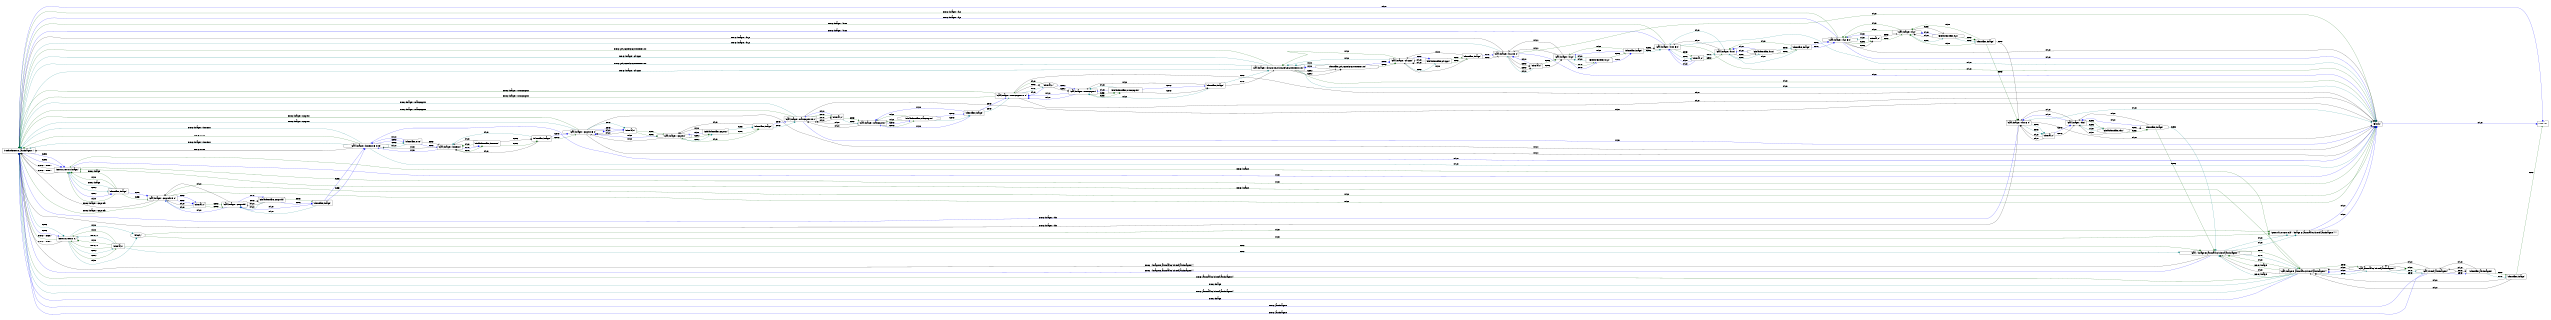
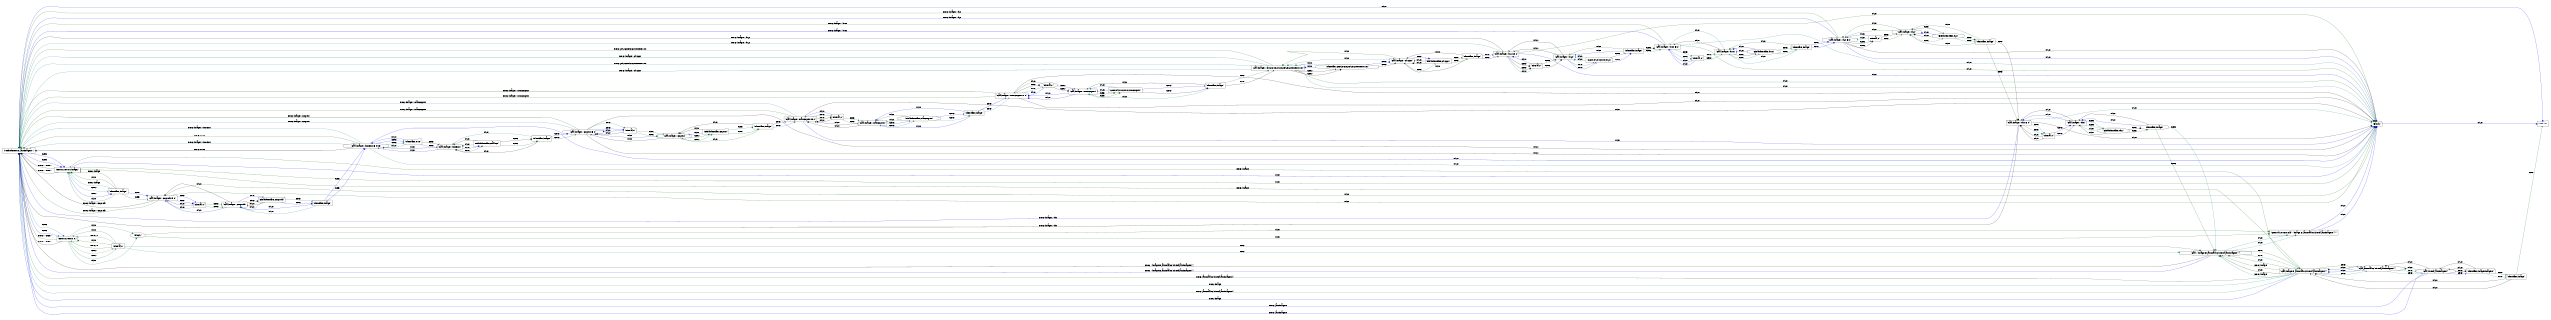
  digraph {
    rankdir=LR
    node [shape=folder]
    edge [arrowhead=tee color=darkgreen]
    n1 [label="(MethodReturn,jas_image_t *)"]
    n2 [label="(Return,return image;)" shape=box]
    n3 [label="(Return,return 0;)" shape=note]
    1000101
    n5 [label="(Block,)" shape=note]
    n6 [label="(Identifier,image)"]
    n7 [label="(Block,)" shape=octagon]
    n8 [label="(Literal,0)"]
    n9 [label="(Call,image->tly_ = 0)" shape=octagon]
    n10 [label="(Literal,0)"]
    n11 [label="(Call,image->tly_)" shape=octagon]
    n12 [label="(FieldIdentifier,tly_)" shape=octagon]
    n13 [label="(Identifier,image)"]
    n14 [label="(Call,image->tlx_ = 0)" shape=note]
    n15 [label="(Literal,0)"]
    n16 [label="(Call,image->brx_ = 0)" shape=box]
    n17 [label="(Literal,0)"]
    n18 [label="(Call,image->brx_)"]
    n19 [label="(FieldIdentifier,brx_)" shape=octagon]
    n20 [label="(Identifier,image)" shape=box]
    n21 [label="(Call,image->bry_ = 0)" shape=box]
    n22 [label="(Literal,0)" shape=note]
    n23 [label="(Call,image->bry_)" shape=box]
-   n24 [label="(FieldIdentifier,bry_)" shape=note]
+   n24 [label="(ControlStructure,bry_)" shape=note]
    n25 [label="(Identifier,image)" shape=box]
    n26 [label="(Call,image->clrspc_ = JAS_CLRSPC_UNKNOWN)"]
-   n27 [label="(Identifier,JAS_CLRSPC_UNKNOWN)" shape=octagon]
+   n27 [label="(Identifier,CLRSPC_CLRSPC_UNKNOWN)" shape=octagon]
    n28 [label="(Call,image->clrspc_)" shape=box]
    n29 [label="(FieldIdentifier,clrspc_)"]
    n30 [label="(Identifier,image)" shape=note]
    n31 [label="(Call,image->numcmpts_ = 0)" shape=box]
    n32 [label="(Literal,0)" shape=octagon]
    n33 [label="(Call,image->numcmpts_)" shape=box]
-   n34 [label="(FieldIdentifier,numcmpts_)" shape=box]
+   n34 [label="(ControlStructure,numcmpts_)" shape=box]
    n35 [label="(Identifier,image)"]
    n36 [label="(Call,image->maxcmpts_ = 0)"]
    n37 [label="(Literal,0)"]
    n38 [label="(Call,image->maxcmpts_)" shape=box]
    n39 [label="(FieldIdentifier,maxcmpts_)" shape=octagon]
    n40 [label="(Identifier,image)"]
    n41 [label="(Literal,0)" shape=note]
    n42 [label="(Call,image->cmpts_ = 0)" shape=octagon]
    n43 [label="(Call,image->cmpts_)" shape=octagon]
    n44 [label="(FieldIdentifier,cmpts_)"]
    n45 [label="(Identifier,image)" shape=box]
    n46 [label="(Call,image->inmem_ = true)" shape=octagon]
    n47 [label="(Identifier,true)"]
    n48 [label="(Call,image->inmem_)" shape=box]
-   n49 [label="(FieldIdentifier,inmem_)" shape=box]
+   n49 [label="(FieldIdentifier,malloc_)" shape=box]
    n50 [label="(Identifier,image)" shape=note]
    n51 [label="(Literal,0)" shape=note]
    n52 [label="(Call,image->cmprof_ = 0)"]
    n53 [label="(Call,image->cmprof_)"]
    n54 [label="(FieldIdentifier,cmprof_)" shape=note]
    n55 [label="(Identifier,image)"]
    n56 [label="(ControlStructure,if (!(image = jas_malloc(sizeof(jas_image_t)))))" shape=box]
    n57 [label="(Call,jas_malloc(sizeof(jas_image_t)))" shape=octagon]
    n58 [label="(Call,sizeof(jas_image_t))" shape=octagon]
    n59 [label="(Call,image = jas_malloc(sizeof(jas_image_t)))"]
-   n60 [label="(Identifier,jas_image_t)" shape=note]
+   n60 [label="(Identifier,image_image_t)" shape=note]
    n61 [label="(Call,!(image = jas_malloc(sizeof(jas_image_t))))" shape=octagon]
    n62 [label="(Identifier,image)"]
    n63 [label="(Call,image->tlx_)" shape=note]
    n64 [label="(FieldIdentifier,tlx_)" shape=octagon]
    n65 [label="(Identifier,image)" shape=octagon]
    n1 -> n2 [arrowhead=box color=blue label="CFG: "]
    n1 -> n2 [arrowhead=box color=blue label="CFG: "]
    n1 -> n3 [arrowhead=box color=teal label="CFG: "]
    n1 -> n3 [color=blue label="CFG: "]
    n1 -> 1000101 [arrowhead=box color=blue label="AST: "]
    n2 -> n1 [arrowhead=box color=black label="DDG: <RET>"]
    n2 -> n1 [color=black label="DDG: <RET>"]
    n2 -> n5 [arrowhead=box color=blue label="AST: "]
    n2 -> n5 [arrowhead=box label="AST: "]
    n2 -> n6 [color=teal label="CFG: "]
    n2 -> n6 [arrowhead=box color=blue label="CFG: "]
    n3 -> n1 [arrowhead=box label="DDG: <RET>"]
    n3 -> n1 [arrowhead=box color=black label="DDG: <RET>"]
    n3 -> n7 [arrowhead=box color=teal label="AST: "]
    n3 -> n7 [arrowhead=box color=teal label="AST: "]
    n3 -> n8 [color=teal label="CFG: "]
    n3 -> n8 [label="CFG: "]
    n5 -> 1000101 [arrowhead=box color=blue label="AST: "]
    n6 -> n2 [arrowhead=box label="AST: "]
    n6 -> n2 [label="DDG: image"]
    n6 -> n2 [arrowhead=box label="AST: "]
    n6 -> n2 [arrowhead=box color=teal label="DDG: image"]
    n6 -> n52 [arrowhead=box color=blue label="CFG: "]
    n6 -> n52 [label="CFG: "]
    n7 -> n56 [arrowhead=box label="AST: "]
    n7 -> n56 [arrowhead=box label="AST: "]
    n8 -> n3 [label="AST: "]
    n8 -> n3 [color=teal label="DDG: 0"]
    n8 -> n3 [arrowhead=box label="AST: "]
    n8 -> n3 [label="DDG: 0"]
    n8 -> n61 [arrowhead=box label="CFG: "]
    n8 -> n61 [arrowhead=box color=teal label="CFG: "]
    n9 -> n1 [label="DDG: image->tly_"]
    n9 -> n1 [color=blue label="DDG: image->tly_"]
    n9 -> n5 [color=black label="AST: "]
    n9 -> n5 [color=blue label="AST: "]
    n9 -> n10 [label="CFG: "]
    n9 -> n10 [arrowhead=box color=black label="CFG: "]
    n10 -> n9 [color=blue label="AST: "]
    n10 -> n9 [color=teal label="AST: "]
    n10 -> n11 [color=black label="CFG: "]
    n10 -> n11 [label="CFG: "]
    n11 -> n9 [arrowhead=box label="AST: "]
    n11 -> n9 [arrowhead=box label="AST: "]
    n11 -> n12 [color=teal label="CFG: "]
    n11 -> n12 [color=black label="CFG: "]
    n12 -> n11 [arrowhead=box color=blue label="AST: "]
    n12 -> n11 [arrowhead=box color=black label="AST: "]
    n12 -> n13 [color=teal label="CFG: "]
    n12 -> n13 [arrowhead=box label="CFG: "]
    n13 -> n11 [arrowhead=box label="AST: "]
    n13 -> n11 [arrowhead=box label="AST: "]
    n13 -> n14 [arrowhead=box color=black label="CFG: "]
    n13 -> n14 [arrowhead=box label="CFG: "]
    n14 -> n1 [color=blue label="DDG: image->tlx_"]
    n14 -> n1 [arrowhead=box color=black label="DDG: image->tlx_"]
    n14 -> n5 [arrowhead=box color=teal label="AST: "]
    n14 -> n5 [arrowhead=box color=black label="AST: "]
    n14 -> n15 [arrowhead=box color=teal label="CFG: "]
    n14 -> n15 [arrowhead=box color=teal label="CFG: "]
    n15 -> n14 [color=black label="AST: "]
    n15 -> n14 [arrowhead=box color=black label="AST: "]
    n15 -> n63 [arrowhead=box color=blue label="CFG: "]
    n15 -> n63 [color=black label="CFG: "]
    n16 -> n1 [arrowhead=box label="DDG: image->brx_"]
    n16 -> n1 [color=blue label="DDG: image->brx_"]
    n16 -> n5 [arrowhead=box color=teal label="AST: "]
    n16 -> n5 [label="AST: "]
    n16 -> n17 [label="CFG: "]
    n16 -> n17 [arrowhead=box color=teal label="CFG: "]
    n17 -> n16 [color=blue label="AST: "]
    n17 -> n16 [color=blue label="AST: "]
    n17 -> n18 [color=teal label="CFG: "]
    n17 -> n18 [label="CFG: "]
    n18 -> n16 [color=teal label="AST: "]
    n18 -> n16 [color=black label="AST: "]
    n18 -> n19 [color=black label="CFG: "]
    n18 -> n19 [color=teal label="CFG: "]
    n19 -> n18 [arrowhead=box color=blue label="AST: "]
    n19 -> n18 [color=blue label="AST: "]
    n19 -> n20 [label="CFG: "]
    n19 -> n20 [color=teal label="CFG: "]
    n20 -> n9 [arrowhead=box color=blue label="CFG: "]
    n20 -> n9 [arrowhead=box color=blue label="CFG: "]
    n20 -> n18 [arrowhead=box label="AST: "]
    n20 -> n18 [color=teal label="AST: "]
    n21 -> n1 [color=black label="DDG: image->bry_"]
    n21 -> n1 [color=teal label="DDG: image->bry_"]
    n21 -> n5 [arrowhead=box label="AST: "]
    n21 -> n5 [color=blue label="AST: "]
    n21 -> n22 [arrowhead=box color=black label="CFG: "]
    n21 -> n22 [arrowhead=box color=black label="CFG: "]
    n22 -> n21 [color=teal label="AST: "]
    n22 -> n21 [arrowhead=box color=blue label="AST: "]
    n22 -> n23 [arrowhead=box color=black label="CFG: "]
    n22 -> n23 [arrowhead=box label="CFG: "]
    n23 -> n21 [color=black label="AST: "]
    n23 -> n21 [color=black label="AST: "]
    n23 -> n24 [label="CFG: "]
    n23 -> n24 [color=blue label="CFG: "]
    n24 -> n23 [color=teal label="AST: "]
    n24 -> n23 [arrowhead=box color=teal label="AST: "]
    n24 -> n25 [arrowhead=box color=blue label="CFG: "]
    n24 -> n25 [label="CFG: "]
    n25 -> n16 [arrowhead=box color=teal label="CFG: "]
    n25 -> n16 [arrowhead=box color=black label="CFG: "]
    n25 -> n23 [color=blue label="AST: "]
    n25 -> n23 [label="AST: "]
    n26 -> n1 [label="DDG: JAS_CLRSPC_UNKNOWN"]
    n26 -> n1 [color=teal label="DDG: image->clrspc_"]
    n26 -> n1 [color=teal label="DDG: JAS_CLRSPC_UNKNOWN"]
    n26 -> n1 [arrowhead=box color=teal label="DDG: image->clrspc_"]
    n26 -> n5 [label="AST: "]
    n26 -> n5 [arrowhead=box color=teal label="AST: "]
    n26 -> n27 [color=black label="CFG: "]
    n26 -> n27 [arrowhead=box color=black label="CFG: "]
    n27 -> n26 [arrowhead=box color=teal label="AST: "]
    n27 -> n26 [arrowhead=box color=blue label="AST: "]
    n27 -> n28 [arrowhead=box color=blue label="CFG: "]
    n27 -> n28 [arrowhead=box label="CFG: "]
    n28 -> n26 [arrowhead=box label="AST: "]
    n28 -> n26 [arrowhead=box color=teal label="AST: "]
    n28 -> n29 [color=teal label="CFG: "]
    n28 -> n29 [arrowhead=box color=blue label="CFG: "]
    n29 -> n28 [color=black label="AST: "]
    n29 -> n28 [arrowhead=box color=black label="AST: "]
    n29 -> n30 [label="CFG: "]
    n29 -> n30 [label="CFG: "]
    n30 -> n21 [color=blue label="CFG: "]
    n30 -> n21 [color=black label="CFG: "]
    n30 -> n28 [color=black label="AST: "]
    n30 -> n28 [color=black label="AST: "]
    n31 -> n1 [label="DDG: image->numcmpts_"]
    n31 -> n1 [label="DDG: image->numcmpts_"]
    n31 -> n5 [arrowhead=box color=black label="AST: "]
    n31 -> n5 [color=black label="AST: "]
    n31 -> n32 [arrowhead=box color=black label="CFG: "]
    n31 -> n32 [color=teal label="CFG: "]
    n32 -> n31 [color=blue label="AST: "]
    n32 -> n31 [label="AST: "]
    n32 -> n33 [color=blue label="CFG: "]
    n32 -> n33 [arrowhead=box color=black label="CFG: "]
    n33 -> n31 [arrowhead=box color=blue label="AST: "]
    n33 -> n31 [arrowhead=box color=blue label="AST: "]
    n33 -> n34 [arrowhead=box label="CFG: "]
    n33 -> n34 [arrowhead=box label="CFG: "]
    n34 -> n33 [arrowhead=box color=teal label="AST: "]
    n34 -> n33 [color=blue label="AST: "]
    n34 -> n35 [color=blue label="CFG: "]
    n34 -> n35 [arrowhead=box color=black label="CFG: "]
    n35 -> n26 [arrowhead=box color=teal label="CFG: "]
    n35 -> n26 [color=black label="CFG: "]
    n35 -> n33 [color=black label="AST: "]
    n35 -> n33 [arrowhead=box color=teal label="AST: "]
    n36 -> n1 [color=teal label="DDG: image->maxcmpts_"]
    n36 -> n1 [label="DDG: image->maxcmpts_"]
    n36 -> n5 [color=blue label="AST: "]
    n36 -> n5 [color=black label="AST: "]
    n36 -> n37 [label="CFG: "]
    n36 -> n37 [arrowhead=box color=black label="CFG: "]
    n37 -> n36 [arrowhead=box color=black label="AST: "]
    n37 -> n36 [color=blue label="AST: "]
    n37 -> n38 [label="CFG: "]
    n37 -> n38 [color=teal label="CFG: "]
    n38 -> n36 [color=black label="AST: "]
    n38 -> n36 [arrowhead=box color=black label="AST: "]
    n38 -> n39 [color=blue label="CFG: "]
    n38 -> n39 [label="CFG: "]
    n39 -> n38 [label="AST: "]
    n39 -> n38 [label="AST: "]
    n39 -> n40 [color=blue label="CFG: "]
    n39 -> n40 [arrowhead=box color=teal label="CFG: "]
    n40 -> n31 [color=blue label="CFG: "]
    n40 -> n31 [color=teal label="CFG: "]
    n40 -> n38 [arrowhead=box color=blue label="AST: "]
    n40 -> n38 [color=blue label="AST: "]
    n41 -> n42 [arrowhead=box color=blue label="AST: "]
    n41 -> n42 [arrowhead=box color=black label="AST: "]
    n41 -> n43 [label="CFG: "]
    n41 -> n43 [arrowhead=box label="CFG: "]
    n42 -> n1 [label="DDG: image->cmpts_"]
    n42 -> n1 [arrowhead=box color=teal label="DDG: image->cmpts_"]
    n42 -> n5 [arrowhead=box color=black label="AST: "]
    n42 -> n5 [color=black label="AST: "]
    n42 -> n41 [arrowhead=box color=teal label="CFG: "]
    n42 -> n41 [arrowhead=box color=blue label="CFG: "]
    n43 -> n42 [arrowhead=box color=blue label="AST: "]
    n43 -> n42 [color=black label="AST: "]
    n43 -> n44 [arrowhead=box label="CFG: "]
    n43 -> n44 [arrowhead=box color=teal label="CFG: "]
    n44 -> n43 [color=black label="AST: "]
    n44 -> n43 [color=blue label="AST: "]
    n44 -> n45 [arrowhead=box color=teal label="CFG: "]
    n44 -> n45 [arrowhead=box label="CFG: "]
    n45 -> n36 [color=blue label="CFG: "]
    n45 -> n36 [arrowhead=box color=teal label="CFG: "]
    n45 -> n43 [arrowhead=box color=black label="AST: "]
    n45 -> n43 [label="AST: "]
    n46 -> n1 [color=teal label="DDG: image->inmem_"]
    n46 -> n1 [arrowhead=box label="DDG: true"]
    n46 -> n1 [color=teal label="DDG: image->inmem_"]
    n46 -> n1 [arrowhead=box color=black label="DDG: true"]
    n46 -> n5 [color=teal label="AST: "]
    n46 -> n5 [arrowhead=box color=blue label="AST: "]
    n46 -> n47 [color=blue label="CFG: "]
    n46 -> n47 [arrowhead=box color=teal label="CFG: "]
    n47 -> n46 [color=teal label="AST: "]
    n47 -> n46 [arrowhead=box color=blue label="AST: "]
    n47 -> n48 [color=black label="CFG: "]
    n47 -> n48 [color=blue label="CFG: "]
    n48 -> n46 [color=black label="AST: "]
    n48 -> n46 [color=blue label="AST: "]
    n48 -> n49 [arrowhead=box color=blue label="CFG: "]
    n48 -> n49 [arrowhead=box label="CFG: "]
    n49 -> n48 [color=black label="AST: "]
    n49 -> n48 [arrowhead=box label="AST: "]
    n49 -> n50 [arrowhead=box color=black label="CFG: "]
    n49 -> n50 [arrowhead=box label="CFG: "]
    n50 -> n42 [arrowhead=box color=blue label="CFG: "]
    n50 -> n42 [label="CFG: "]
    n50 -> n48 [arrowhead=box color=teal label="AST: "]
    n50 -> n48 [arrowhead=box color=black label="AST: "]
    n51 -> n52 [color=black label="AST: "]
    n51 -> n52 [color=teal label="AST: "]
    n51 -> n53 [label="CFG: "]
    n51 -> n53 [label="CFG: "]
    n52 -> n1 [color=black label="DDG: image->cmprof_"]
    n52 -> n1 [label="DDG: image->cmprof_"]
    n52 -> n5 [arrowhead=box label="AST: "]
    n52 -> n5 [arrowhead=box label="AST: "]
    n52 -> n51 [color=blue label="CFG: "]
    n52 -> n51 [arrowhead=box color=blue label="CFG: "]
    n53 -> n52 [color=blue label="AST: "]
    n53 -> n52 [arrowhead=box color=black label="AST: "]
    n53 -> n54 [color=blue label="CFG: "]
    n53 -> n54 [arrowhead=box color=black label="CFG: "]
    n54 -> n53 [color=black label="AST: "]
    n54 -> n53 [arrowhead=box color=teal label="AST: "]
    n54 -> n55 [label="CFG: "]
    n54 -> n55 [arrowhead=box color=blue label="CFG: "]
    n55 -> n46 [color=blue label="CFG: "]
    n55 -> n46 [arrowhead=box color=blue label="CFG: "]
    n55 -> n53 [arrowhead=box color=blue label="AST: "]
    n55 -> n53 [color=teal label="AST: "]
    n56 -> n5 [arrowhead=box color=blue label="AST: "]
    n56 -> n5 [arrowhead=box color=blue label="AST: "]
    n57 -> n58 [color=teal label="CFG: "]
    n57 -> n58 [color=teal label="CFG: "]
    n57 -> n59 [arrowhead=box color=black label="AST: "]
    n57 -> n59 [arrowhead=box color=blue label="AST: "]
    n58 -> n1 [arrowhead=box color=blue label="DDG: jas_image_t"]
    n58 -> n1 [arrowhead=box color=blue label="DDG: jas_image_t"]
    n58 -> n57 [arrowhead=box color=black label="AST: "]
    n58 -> n57 [arrowhead=box label="AST: "]
    n58 -> n60 [arrowhead=box color=black label="CFG: "]
    n58 -> n60 [color=blue label="CFG: "]
    n59 -> n1 [arrowhead=box label="DDG: jas_malloc(sizeof(jas_image_t))"]
    n59 -> n1 [color=teal label="DDG: image"]
    n59 -> n1 [color=teal label="DDG: jas_malloc(sizeof(jas_image_t))"]
    n59 -> n1 [color=blue label="DDG: image"]
    n59 -> n2 [label="DDG: image"]
    n59 -> n2 [label="DDG: image"]
    n59 -> n57 [color=teal label="CFG: "]
    n59 -> n57 [label="CFG: "]
    n59 -> n61 [arrowhead=box label="AST: "]
    n59 -> n61 [label="DDG: image"]
    n59 -> n61 [arrowhead=box color=black label="AST: "]
    n59 -> n61 [arrowhead=box color=teal label="DDG: image"]
    n60 -> n58 [color=black label="AST: "]
    n60 -> n58 [color=black label="AST: "]
    n60 -> n62 [label="CFG: "]
    n60 -> n62 [color=teal label="CFG: "]
    n61 -> n1 [color=black label="DDG: !(image = jas_malloc(sizeof(jas_image_t)))"]
    n61 -> n1 [color=blue label="DDG: !(image = jas_malloc(sizeof(jas_image_t)))"]
    n61 -> n56 [arrowhead=box color=teal label="AST: "]
    n61 -> n56 [arrowhead=box color=teal label="AST: "]
    n61 -> n59 [color=teal label="CFG: "]
    n61 -> n59 [arrowhead=box label="CFG: "]
    n62 -> 1000101 [label="CFG: "]
    n62 -> n59 [arrowhead=box color=black label="AST: "]
    n62 -> n59 [color=black label="AST: "]
    n63 -> n14 [color=black label="AST: "]
    n63 -> n14 [arrowhead=box color=blue label="AST: "]
    n63 -> n64 [label="CFG: "]
    n63 -> n64 [color=teal label="CFG: "]
    n64 -> n63 [color=teal label="AST: "]
    n64 -> n63 [color=black label="AST: "]
    n64 -> n65 [arrowhead=box color=black label="CFG: "]
    n64 -> n65 [arrowhead=box label="CFG: "]
    n65 -> n61 [arrowhead=box color=teal label="CFG: "]
    n65 -> n61 [arrowhead=box label="CFG: "]
    n65 -> n63 [color=black label="AST: "]
    n65 -> n63 [arrowhead=box color=blue label="AST: "]
  }
